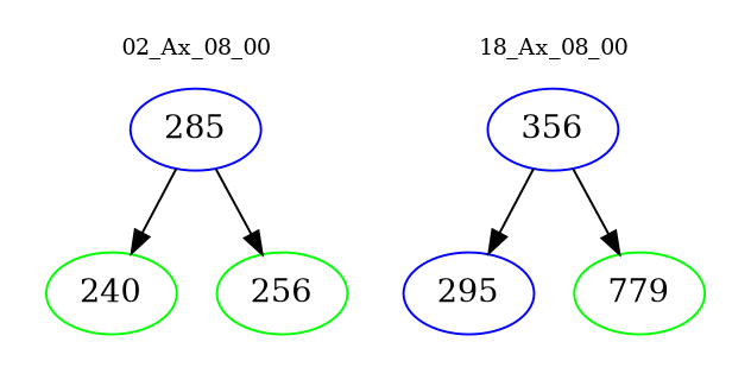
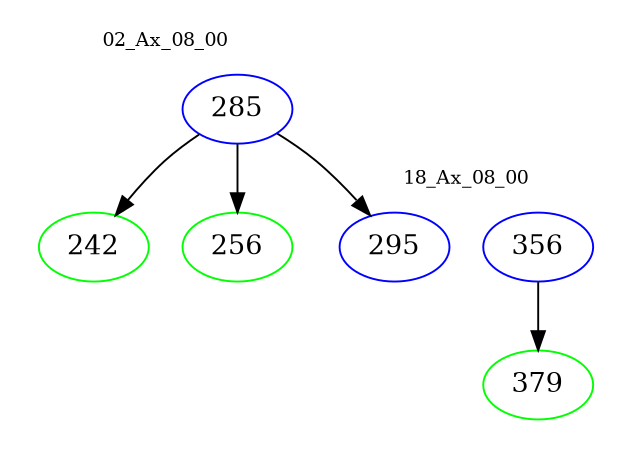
  digraph {
    node [color=blue]
    edge [color=black]
    n1 [label=285]
-   n2 [color=green label=240]
+   n2 [color=green label=242]
    n3 [color=green label=256]
    n4 [label=356]
    n5 [label=295]
-   n6 [color=green label=779]
+   n6 [color=green label=379]
    subgraph cluster_1 {
      color=white
      fontsize=10
      label="02_Ax_08_00"
      n1
      n2
      n3
    }
    subgraph cluster_2 {
      color=white
      fontsize=10
      label="18_Ax_08_00"
      n4
      n5
      n6
    }
    n1 -> n2
    n1 -> n3
-   n4 -> n5
+   n1 -> n5
    n4 -> n6
  }
